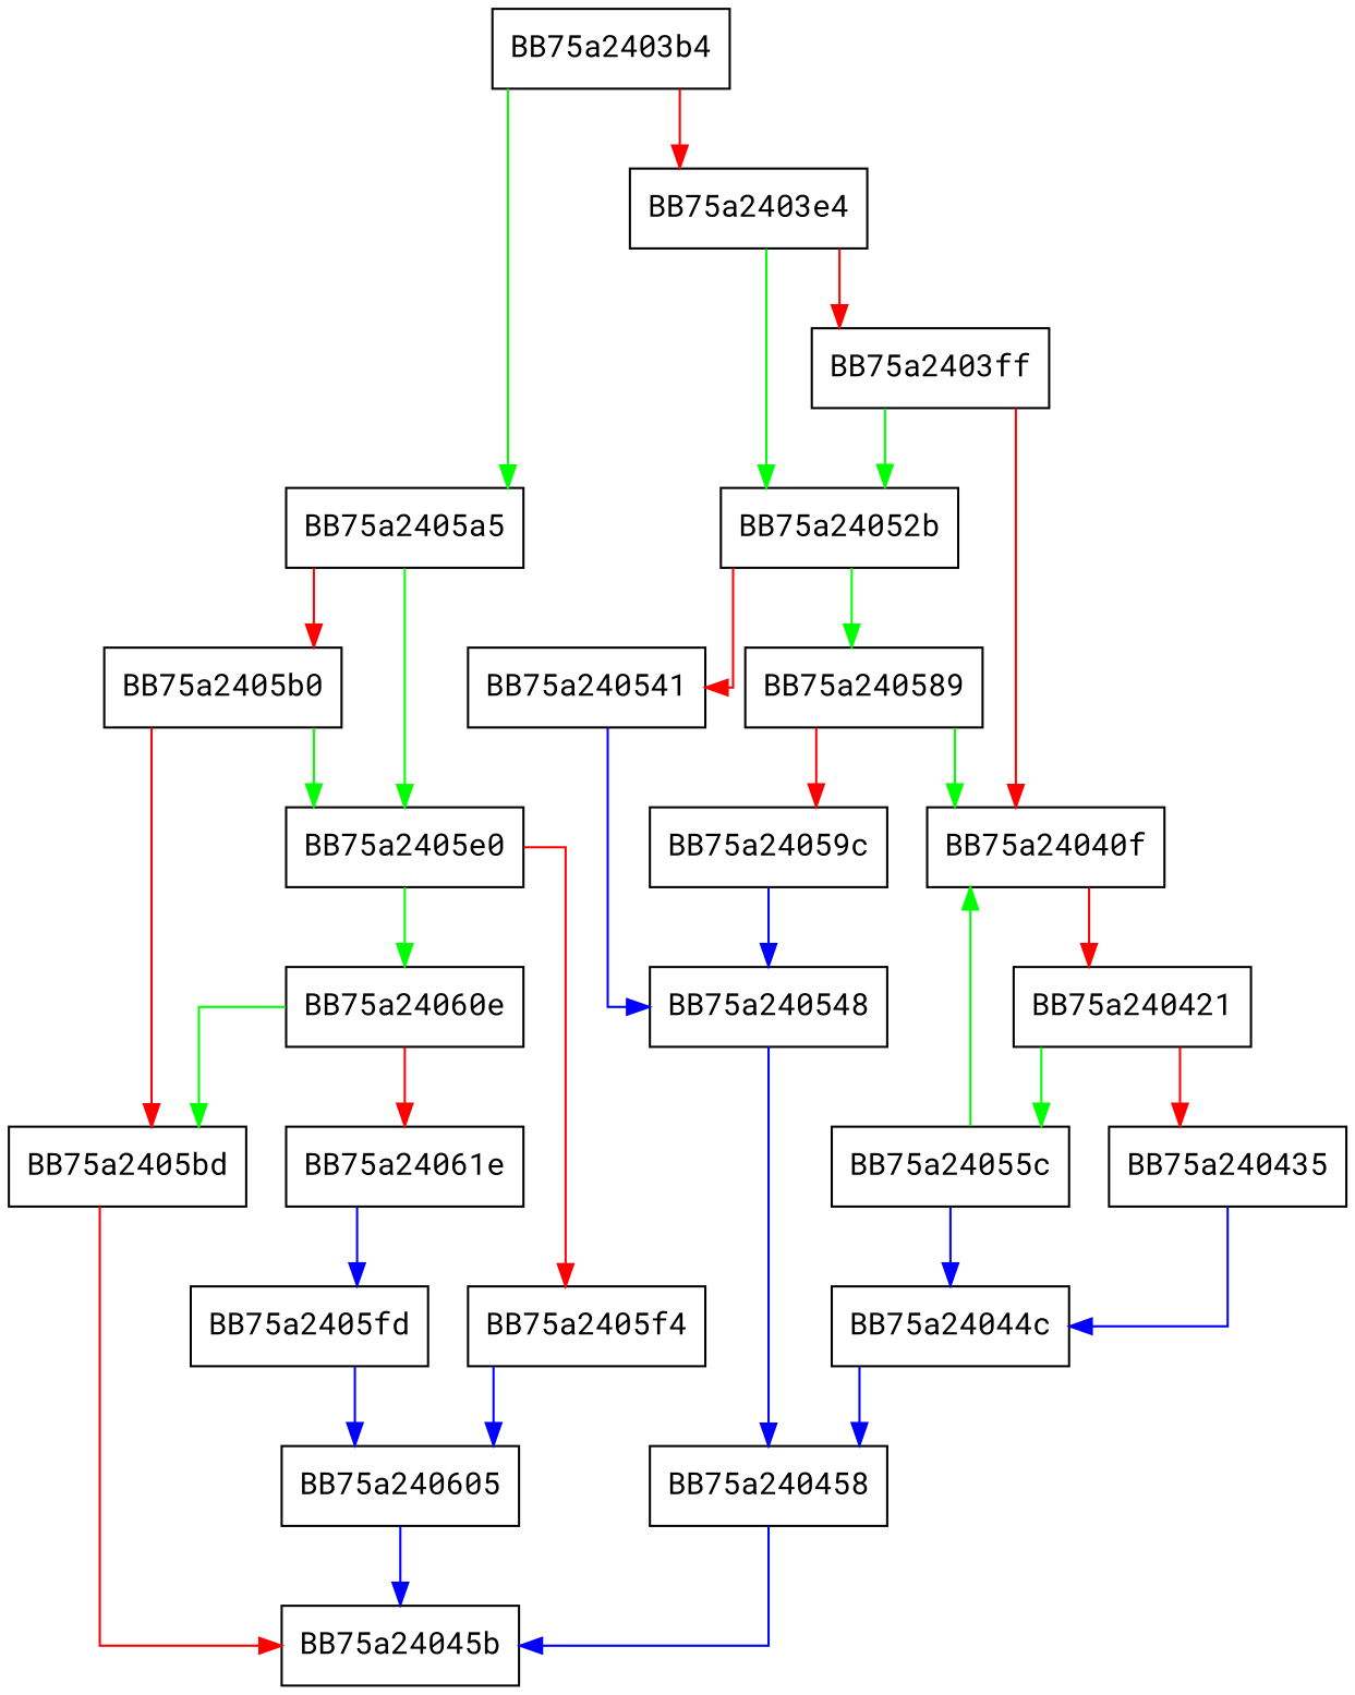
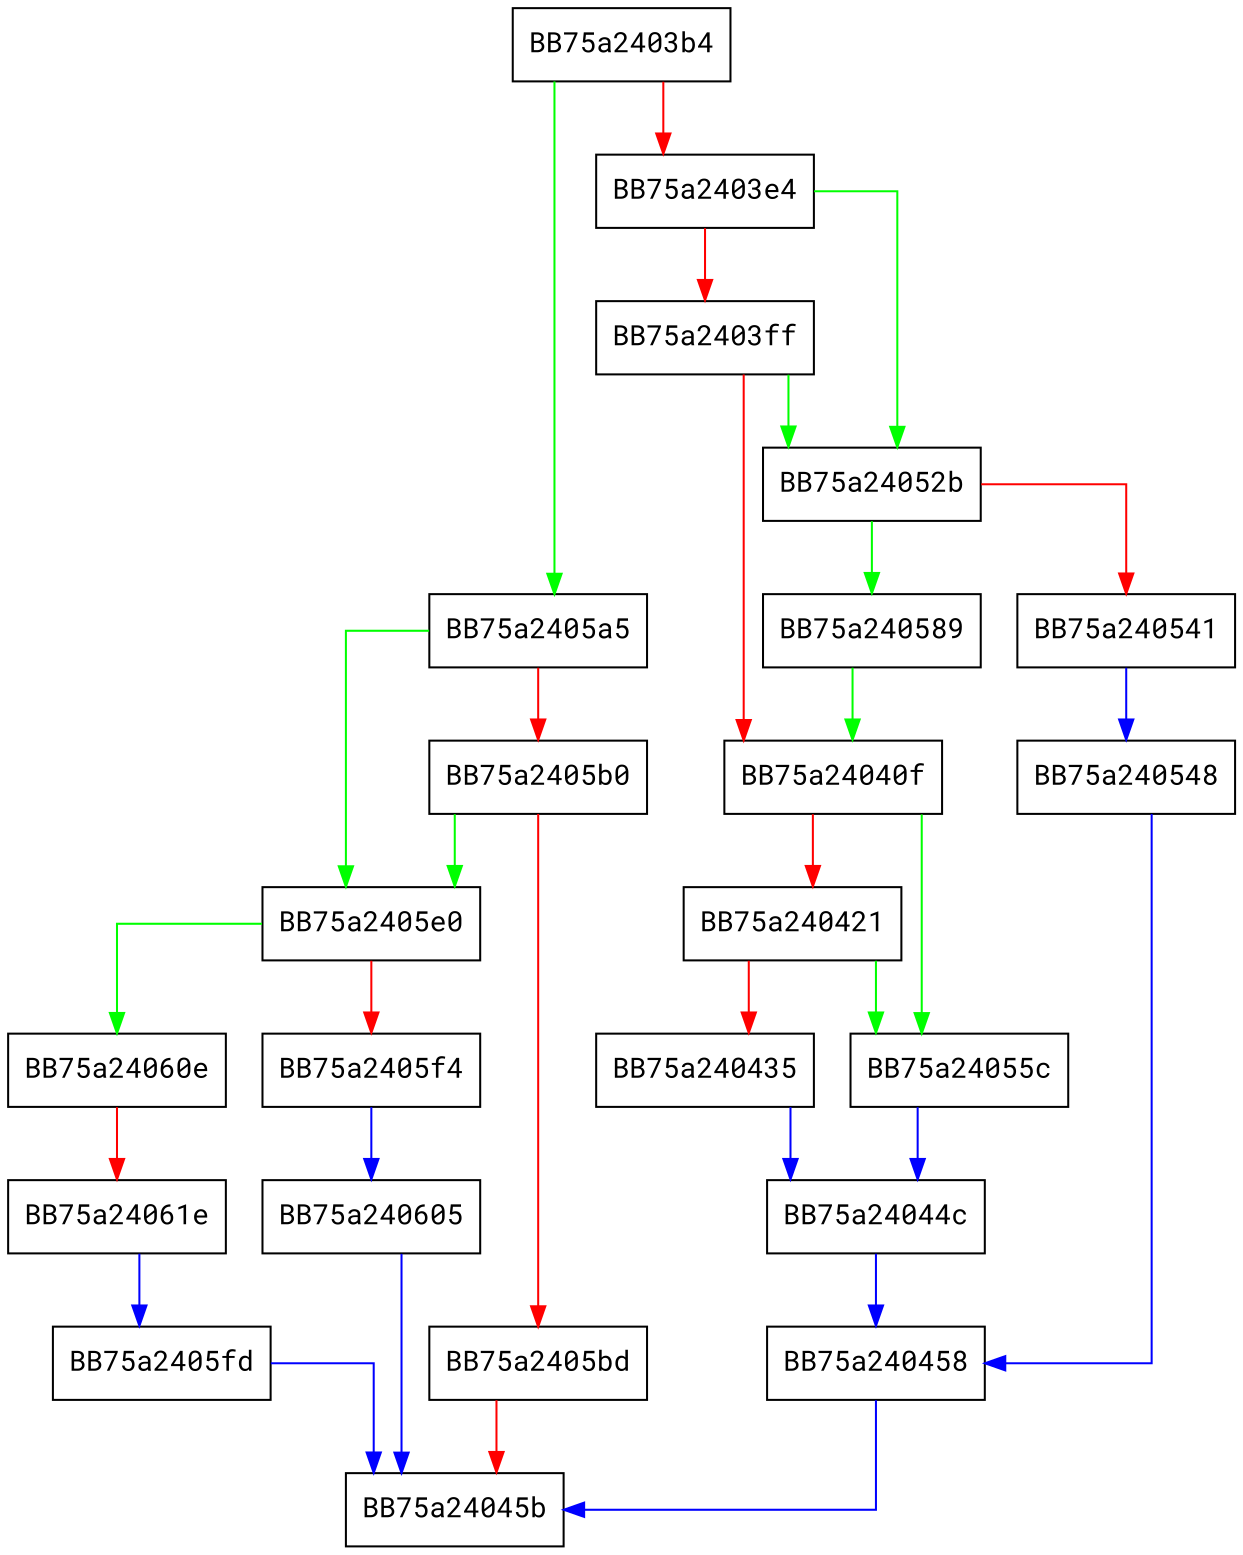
  digraph {
    fontname="Roboto Mono"
    splines=ortho
    node [fontname="Roboto Mono" shape=box]
    edge [color=red fontname="Roboto Mono"]
    BB75a2403b4
    BB75a2405a5
    BB75a2403e4
    BB75a2405e0
    BB75a2405b0
    BB75a24052b
    BB75a2403ff
    BB75a24060e
    BB75a2405f4
    BB75a2405bd
    BB75a240589
    BB75a240541
    BB75a24040f
-   BB75a24059c
    BB75a240548
    BB75a24055c
    BB75a240421
    BB75a24044c
    BB75a240435
    BB75a240458
    BB75a24045b
    BB75a24061e
    BB75a240605
    BB75a2405fd
    BB75a2403b4 -> BB75a2405a5 [color=green]
    BB75a2403b4 -> BB75a2403e4
    BB75a2405a5 -> BB75a2405e0 [color=green]
    BB75a2405a5 -> BB75a2405b0
    BB75a2403e4 -> BB75a24052b [color=green]
    BB75a2403e4 -> BB75a2403ff
    BB75a2405e0 -> BB75a24060e [color=green]
    BB75a2405e0 -> BB75a2405f4
    BB75a2405b0 -> BB75a2405e0 [color=green]
    BB75a2405b0 -> BB75a2405bd
    BB75a24052b -> BB75a240589 [color=green]
    BB75a24052b -> BB75a240541
    BB75a2403ff -> BB75a24052b [color=green]
    BB75a2403ff -> BB75a24040f
-   BB75a24060e -> BB75a2405bd [color=green]
    BB75a24060e -> BB75a24061e
    BB75a2405f4 -> BB75a240605 [color=blue]
    BB75a2405bd -> BB75a24045b
    BB75a240589 -> BB75a24040f [color=green]
-   BB75a240589 -> BB75a24059c
    BB75a240541 -> BB75a240548 [color=blue]
-   BB75a24055c -> BB75a24040f [color=green]
+   BB75a24040f -> BB75a24055c [color=green]
    BB75a24040f -> BB75a240421
-   BB75a24059c -> BB75a240548 [color=blue]
    BB75a240548 -> BB75a240458 [color=blue]
    BB75a24055c -> BB75a24044c [color=blue]
    BB75a240421 -> BB75a24055c [color=green]
    BB75a240421 -> BB75a240435
    BB75a24044c -> BB75a240458 [color=blue]
    BB75a240435 -> BB75a24044c [color=blue]
    BB75a240458 -> BB75a24045b [color=blue]
    BB75a24061e -> BB75a2405fd [color=blue]
    BB75a240605 -> BB75a24045b [color=blue]
-   BB75a2405fd -> BB75a240605 [color=blue]
+   BB75a2405fd -> BB75a24045b [color=blue]
  }
